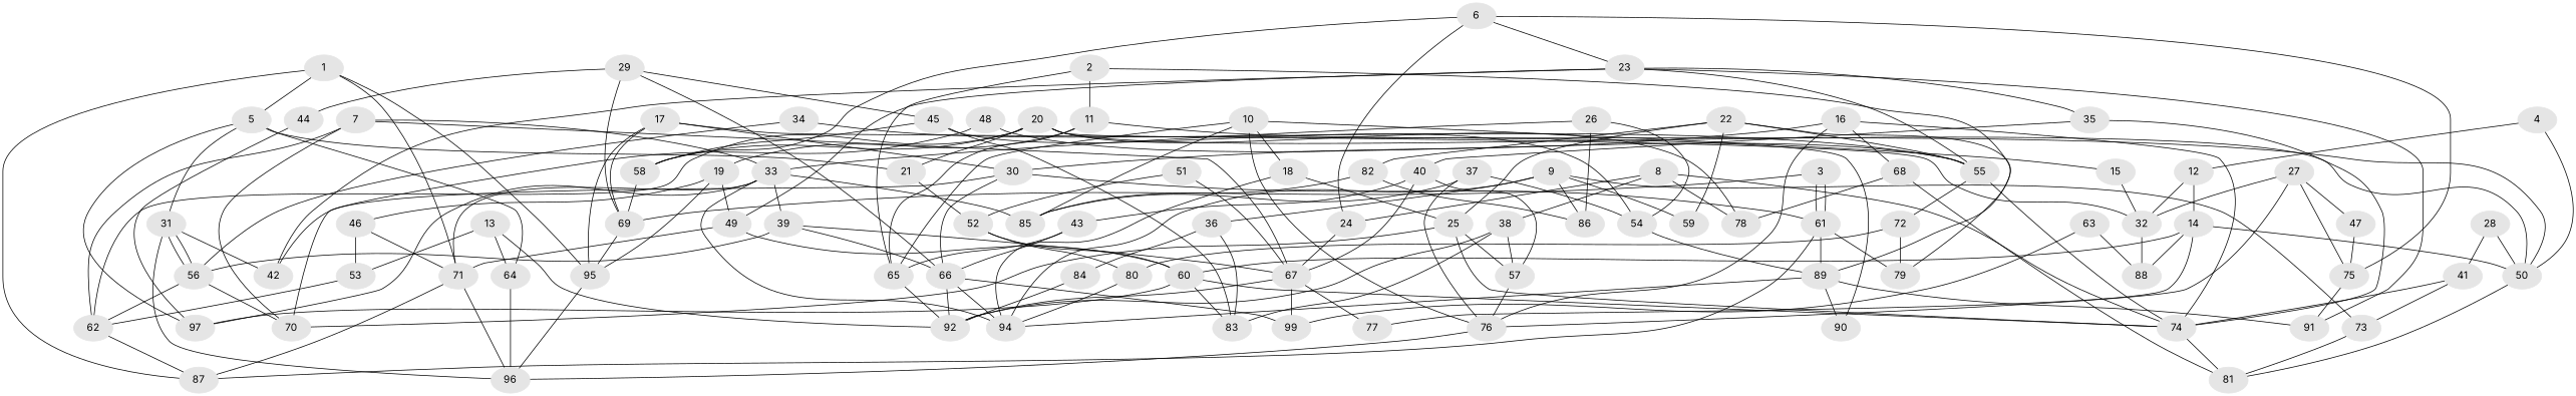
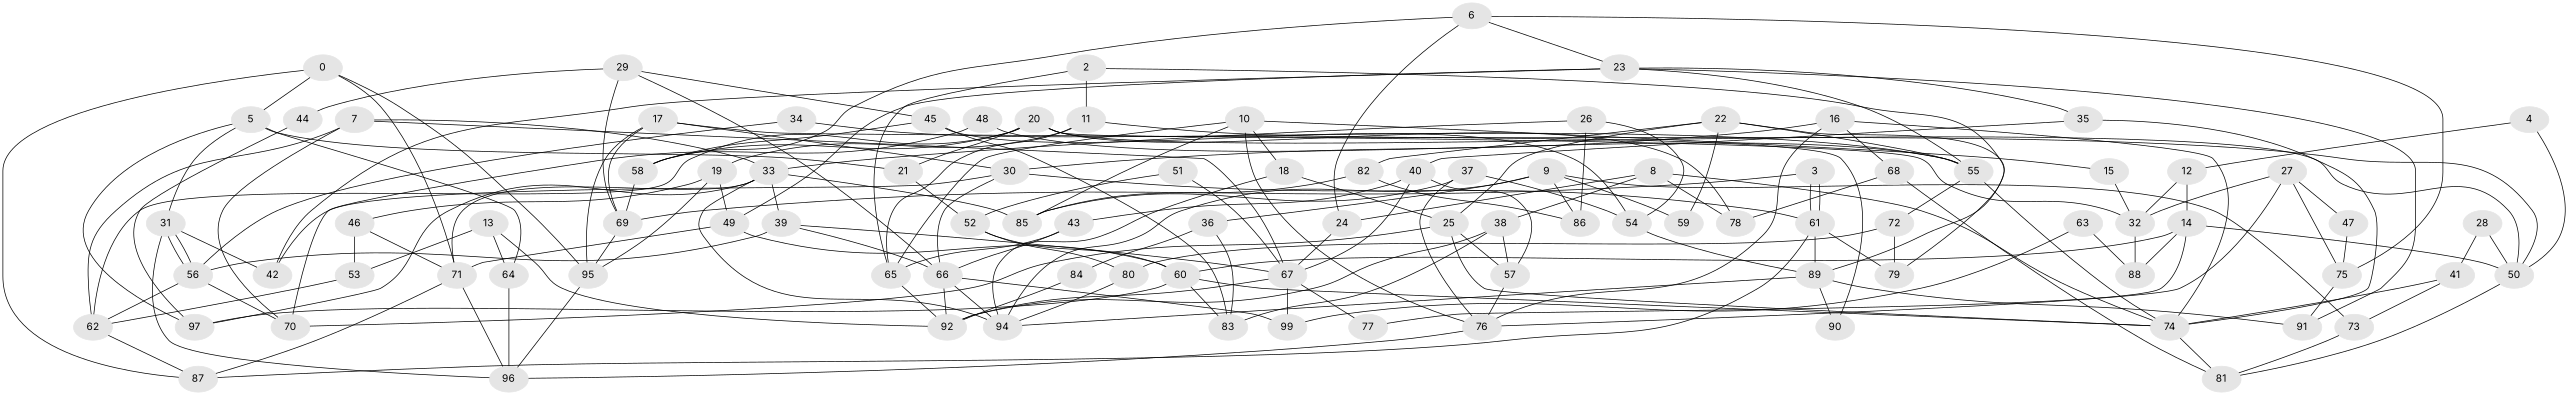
  graph {
    fontname=Inter
    node [color=gray90 fontname=Inter style=filled]
    edge [fontname=Inter]
-   1
+   1 [label=0]
    5
    71
    87
    95
    21
    31
    64
    97
    96
    2
    11
    65
    89
    50
    19
    92
    94
    90
    91
    3
    61
    69
    79
    4
    12
    14
    32
    81
    52
    42
    56
    6
    23
    24
    58
    75
    49
    55
    35
    67
    7
    33
    62
    70
    85
    39
    77
    n49 [label=99]
    8
    38
    74
    78
    57
    83
    9
    36
    59
    73
    86
    84
    10
    15
    18
    76
    25
    46
    60
    88
    13
    53
    68
    16
    30
    66
    17
    20
    80
    22
    82
    72
    40
    26
    54
    27
    47
    28
    41
    29
    44
    45
    34
    43
    37
    48
    51
    63
    1 -- 5
    1 -- 71
    1 -- 87
    1 -- 95
    5 -- 21
    5 -- 31
    5 -- 64
    5 -- 97
    71 -- 87
    71 -- 96
    95 -- 96
    21 -- 52
    31 -- 96
    31 -- 42
    31 -- 56
    31 -- 56
    64 -- 96
    2 -- 11
    2 -- 65
    2 -- 89
    11 -- 65
    11 -- 50
    11 -- 19
    65 -- 92
    89 -- 94
    89 -- 90
    89 -- 91
    50 -- 81
    19 -- 95
    19 -- 49
    19 -- 46
    3 -- 61
    3 -- 61
    3 -- 69
    61 -- 87
    61 -- 89
    61 -- 79
    69 -- 95
    4 -- 50
    4 -- 12
    12 -- 14
    12 -- 32
    14 -- 50
    14 -- 77
    14 -- 60
    14 -- 88
    32 -- 88
    52 -- 60
    52 -- 80
    56 -- 62
    56 -- 70
    6 -- 23
    6 -- 24
    6 -- 58
    6 -- 75
    23 -- 91
    23 -- 42
    23 -- 49
    23 -- 55
    23 -- 35
    24 -- 67
    58 -- 69
    75 -- 91
    49 -- 71
    49 -- 60
    55 -- 74
    55 -- 72
    35 -- 74
    35 -- 40
    67 -- 92
    67 -- 77
    67 -- n49
    7 -- 67
    7 -- 33
    7 -- 62
    7 -- 70
    33 -- 71
    33 -- 97
    33 -- 94
    33 -- 85
    33 -- 39
    62 -- 87
    39 -- 56
    39 -- 67
    39 -- 66
    8 -- 24
    8 -- 38
    8 -- 74
    8 -- 78
    38 -- 92
    38 -- 57
    38 -- 83
    74 -- 81
    57 -- 76
    9 -- 94
    9 -- 36
    9 -- 59
    9 -- 73
    9 -- 86
    36 -- 83
    36 -- 84
    73 -- 81
    84 -- 92
    10 -- 65
    10 -- 85
    10 -- 15
    10 -- 18
    10 -- 76
    15 -- 32
    18 -- 94
    18 -- 25
    76 -- 96
    25 -- 70
    25 -- 74
    25 -- 57
    46 -- 71
    46 -- 53
    60 -- 97
    60 -- 74
    60 -- 83
    13 -- 64
    13 -- 92
    13 -- 53
    53 -- 62
    68 -- 81
    68 -- 78
    16 -- 74
    16 -- 76
    16 -- 68
    16 -- 30
    30 -- 61
    30 -- 42
    30 -- 66
    66 -- 92
    66 -- 94
    66 -- n49
    17 -- 95
    17 -- 69
    17 -- 32
    17 -- 30
    20 -- 21
    20 -- 50
    20 -- 90
    20 -- 58
    20 -- 62
    20 -- 78
    80 -- 94
    22 -- 79
    22 -- 55
    22 -- 59
    22 -- 25
    22 -- 82
    82 -- 85
    82 -- 86
    72 -- 79
    72 -- 80
    40 -- 67
    40 -- 57
    40 -- 43
    26 -- 33
    26 -- 86
    26 -- 54
    54 -- 89
    27 -- 32
    27 -- 75
    27 -- 76
    27 -- 47
    47 -- 75
    28 -- 50
    28 -- 41
    41 -- 74
    41 -- 73
    29 -- 69
    29 -- 66
    29 -- 44
    29 -- 45
    44 -- 97
    45 -- 58
    45 -- 83
    45 -- 54
    34 -- 56
    34 -- 55
    43 -- 65
    43 -- 66
    37 -- 85
    37 -- 76
    37 -- 54
    48 -- 55
    48 -- 70
    51 -- 52
    51 -- 67
    63 -- n49
    63 -- 88
  }
